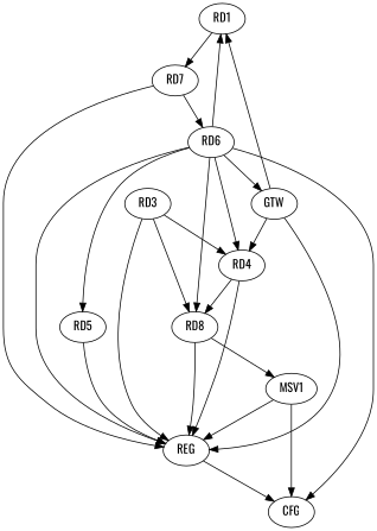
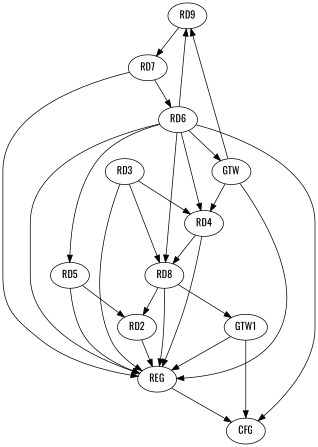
  strict digraph {
    fontname=Oswald
    node [fontname=Oswald]
    edge [fontname=Oswald]
-   n1 [label=RD1]
+   n1 [label=RD9]
    n2 [label=RD7]
+   n3 [label=RD2]
    n4 [label=REG]
    n5 [label=RD6]
    n6 [label=CFG]
    n7 [label=RD3]
    n8 [label=RD4]
    n9 [label=RD8]
-   n10 [label=MSV1]
+   n10 [label=GTW1]
    n11 [label=RD5]
    n12 [label=GTW]
    n1 -> n2
    n2 -> n4
    n2 -> n5
+   n3 -> n4
    n4 -> n6
    n5 -> n1
    n5 -> n4
    n5 -> n6
    n5 -> n8
    n5 -> n9
    n5 -> n11
    n5 -> n12
    n7 -> n4
    n7 -> n8
    n7 -> n9
    n8 -> n4
    n8 -> n9
+   n9 -> n3
    n9 -> n4
    n9 -> n10
    n10 -> n4
    n10 -> n6
+   n11 -> n3
    n11 -> n4
    n12 -> n1
    n12 -> n4
    n12 -> n8
  }
